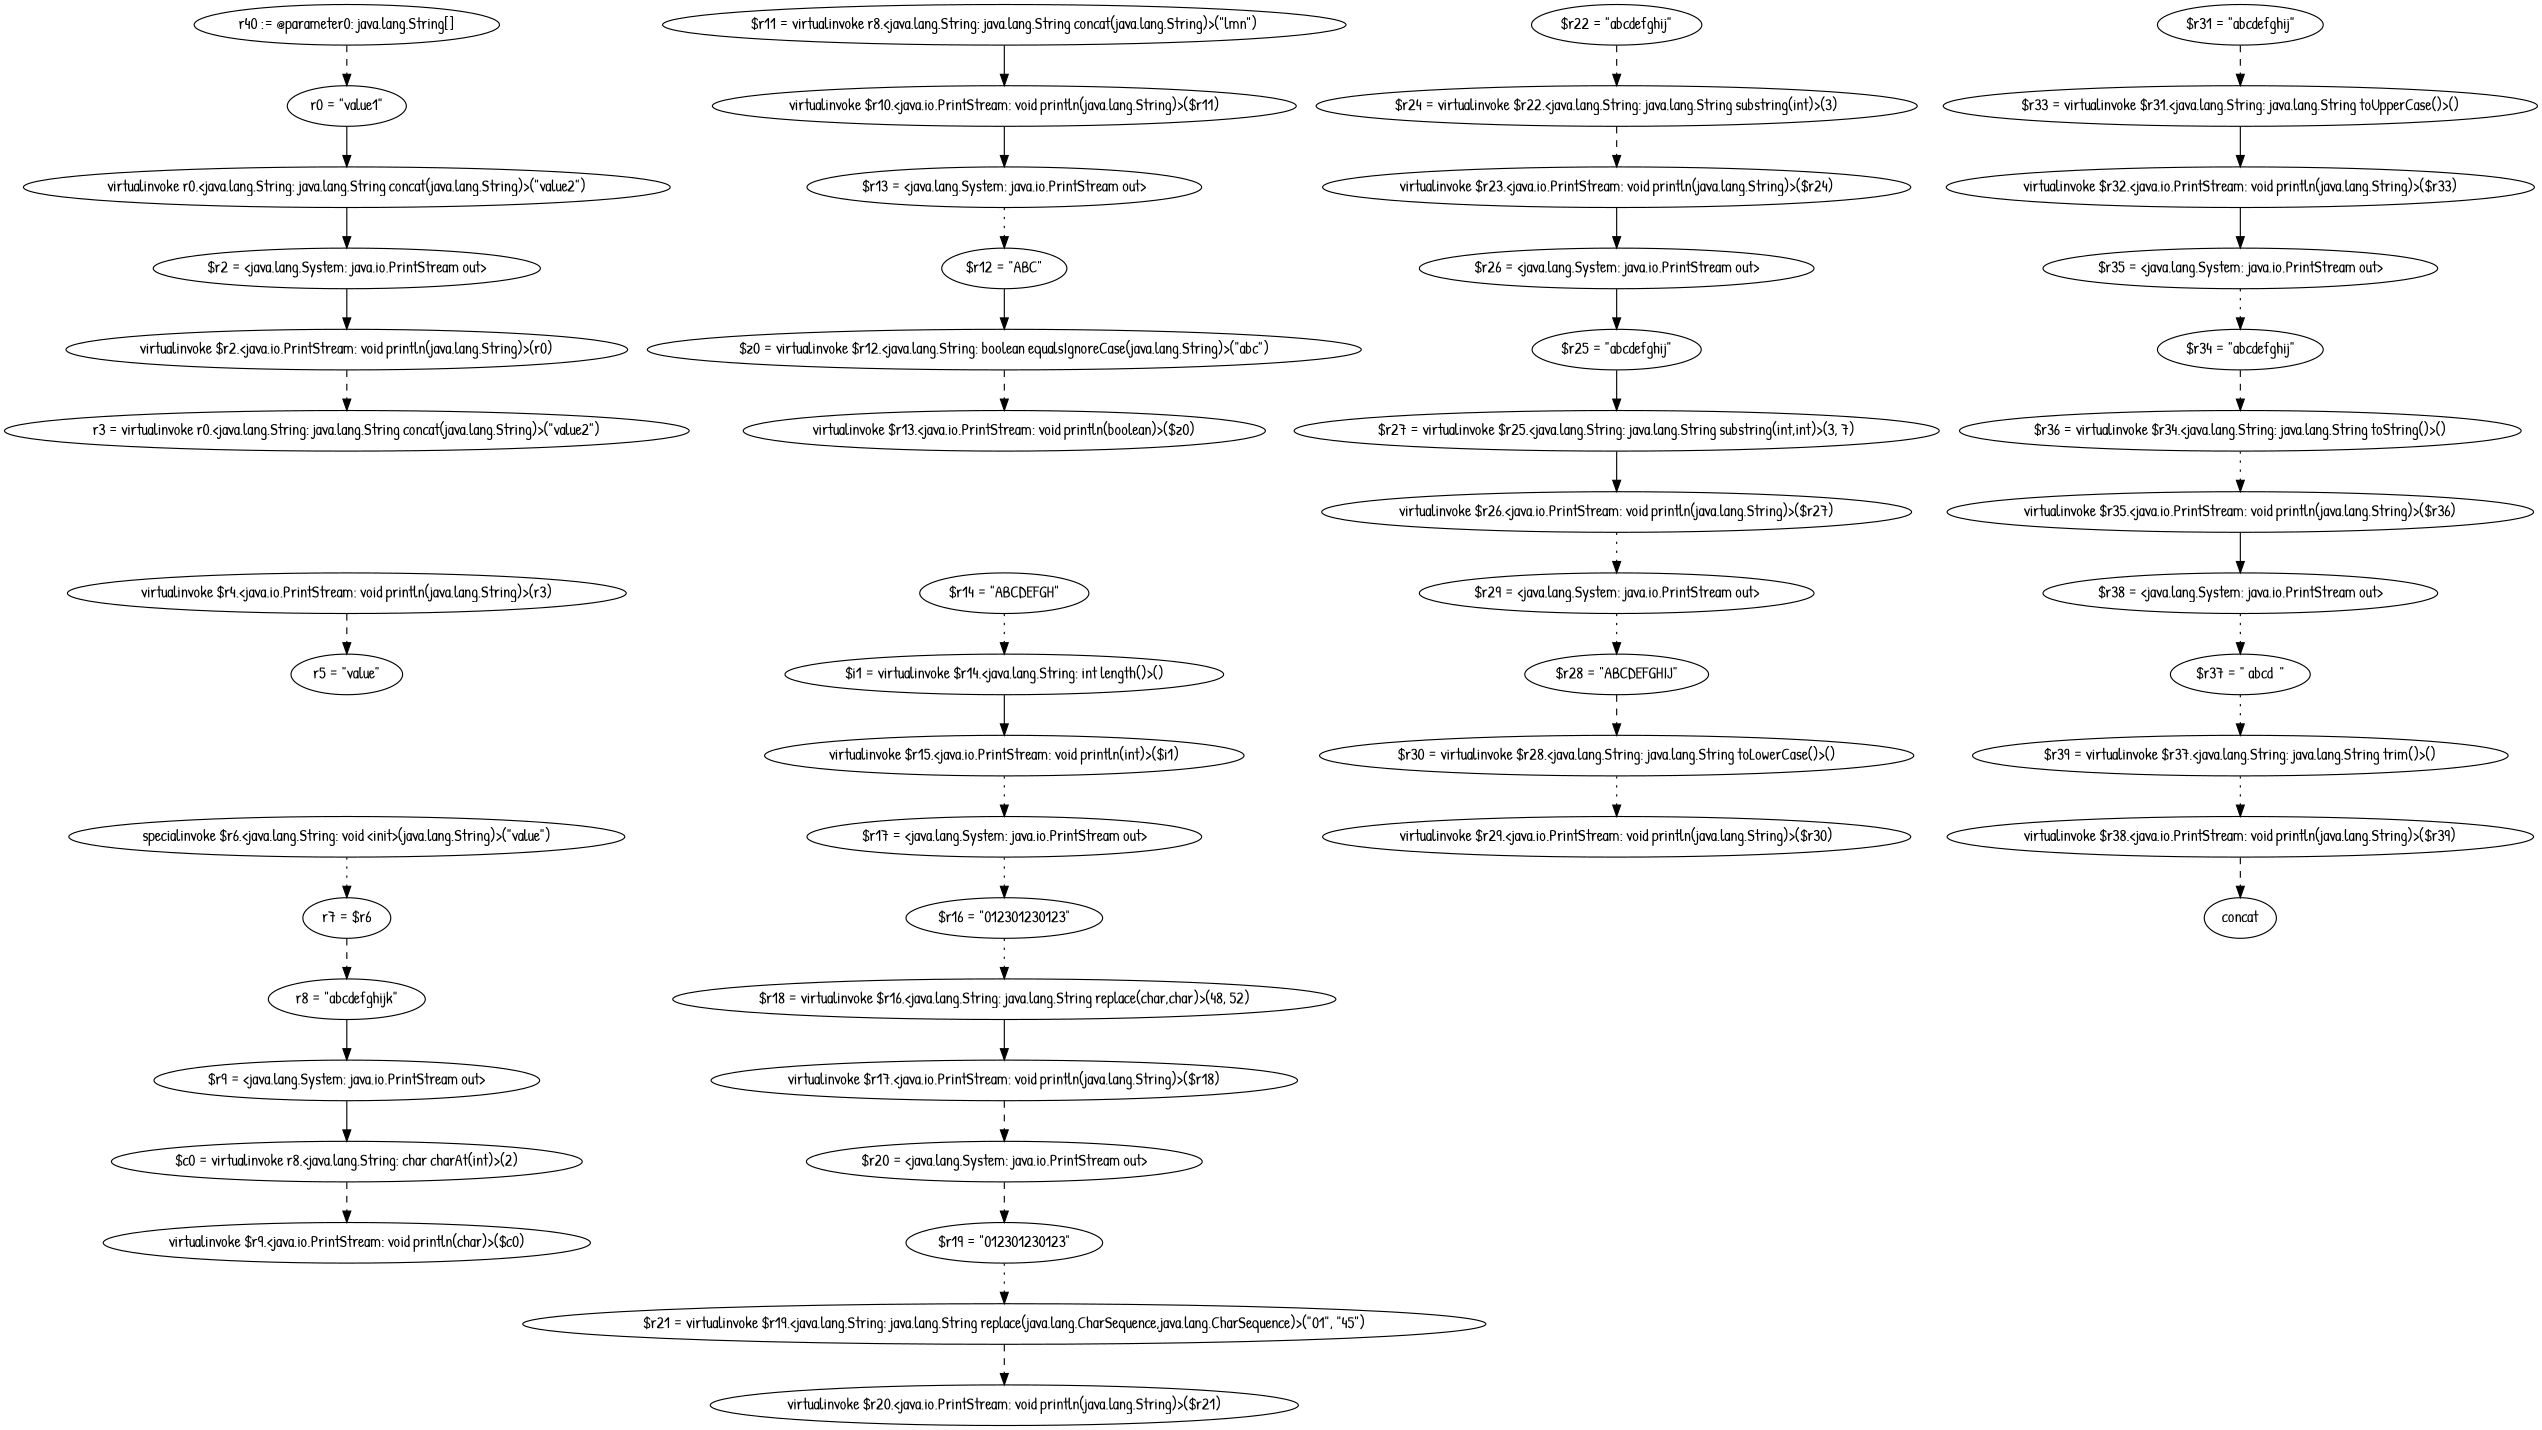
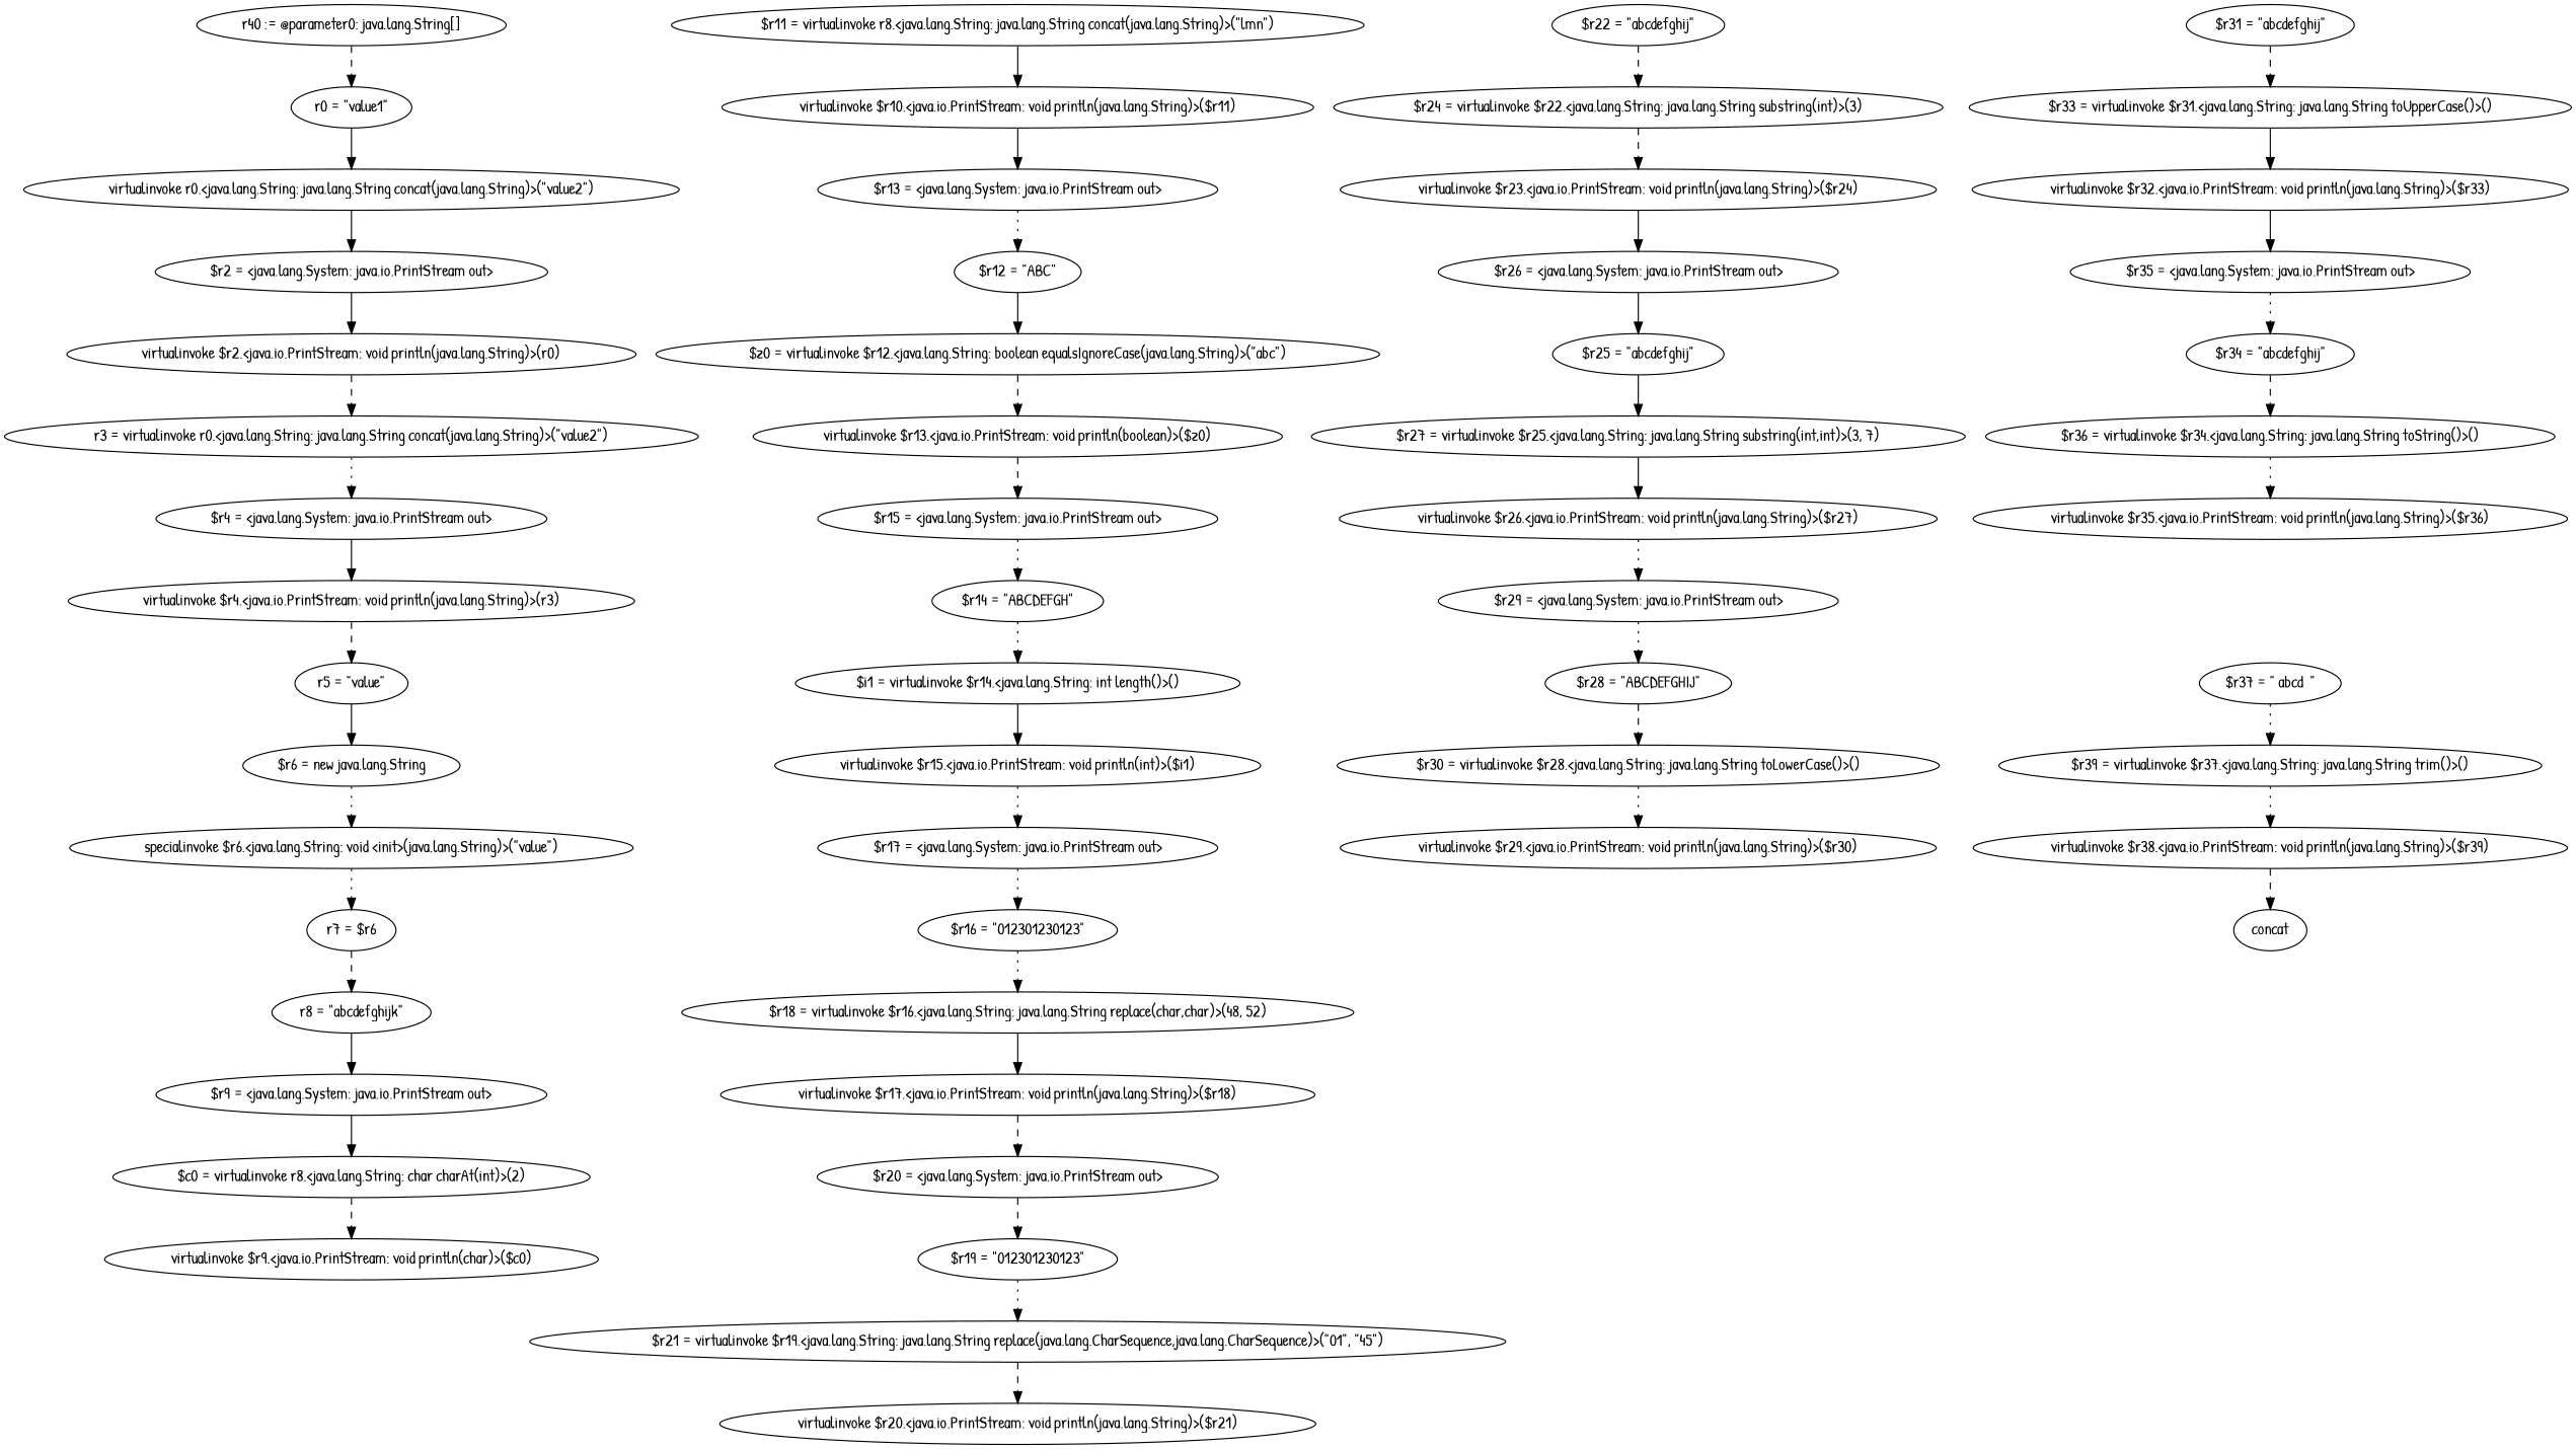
  digraph {
    fontname="Patrick Hand"
    node [fontname="Patrick Hand"]
    edge [fontname="Patrick Hand" style=solid]
    "r40 := @parameter0: java.lang.String[]"
    "r0 = \"value1\""
    "virtualinvoke r0.<java.lang.String: java.lang.String concat(java.lang.String)>(\"value2\")"
    "$r2 = <java.lang.System: java.io.PrintStream out>"
    "virtualinvoke $r2.<java.io.PrintStream: void println(java.lang.String)>(r0)"
    "r3 = virtualinvoke r0.<java.lang.String: java.lang.String concat(java.lang.String)>(\"value2\")"
+   "$r4 = <java.lang.System: java.io.PrintStream out>"
    "virtualinvoke $r4.<java.io.PrintStream: void println(java.lang.String)>(r3)"
    "r5 = \"value\""
+   "$r6 = new java.lang.String"
    "specialinvoke $r6.<java.lang.String: void <init>(java.lang.String)>(\"value\")"
    "r7 = $r6"
    "r8 = \"abcdefghijk\""
    "$r9 = <java.lang.System: java.io.PrintStream out>"
    "$c0 = virtualinvoke r8.<java.lang.String: char charAt(int)>(2)"
    "virtualinvoke $r9.<java.io.PrintStream: void println(char)>($c0)"
    "$r11 = virtualinvoke r8.<java.lang.String: java.lang.String concat(java.lang.String)>(\"lmn\")"
    "virtualinvoke $r10.<java.io.PrintStream: void println(java.lang.String)>($r11)"
    "$r13 = <java.lang.System: java.io.PrintStream out>"
    "$r12 = \"ABC\""
    "$z0 = virtualinvoke $r12.<java.lang.String: boolean equalsIgnoreCase(java.lang.String)>(\"abc\")"
    "virtualinvoke $r13.<java.io.PrintStream: void println(boolean)>($z0)"
+   "$r15 = <java.lang.System: java.io.PrintStream out>"
    "$r14 = \"ABCDEFGH\""
    "$i1 = virtualinvoke $r14.<java.lang.String: int length()>()"
    "virtualinvoke $r15.<java.io.PrintStream: void println(int)>($i1)"
    "$r17 = <java.lang.System: java.io.PrintStream out>"
    "$r16 = \"012301230123\""
    "$r18 = virtualinvoke $r16.<java.lang.String: java.lang.String replace(char,char)>(48, 52)"
    "virtualinvoke $r17.<java.io.PrintStream: void println(java.lang.String)>($r18)"
    "$r20 = <java.lang.System: java.io.PrintStream out>"
    "$r19 = \"012301230123\""
    "$r21 = virtualinvoke $r19.<java.lang.String: java.lang.String replace(java.lang.CharSequence,java.lang.CharSequence)>(\"01\", \"45\")"
    "virtualinvoke $r20.<java.io.PrintStream: void println(java.lang.String)>($r21)"
    "$r22 = \"abcdefghij\""
    "$r24 = virtualinvoke $r22.<java.lang.String: java.lang.String substring(int)>(3)"
    "virtualinvoke $r23.<java.io.PrintStream: void println(java.lang.String)>($r24)"
    "$r26 = <java.lang.System: java.io.PrintStream out>"
    "$r25 = \"abcdefghij\""
    "$r27 = virtualinvoke $r25.<java.lang.String: java.lang.String substring(int,int)>(3, 7)"
    "virtualinvoke $r26.<java.io.PrintStream: void println(java.lang.String)>($r27)"
    "$r29 = <java.lang.System: java.io.PrintStream out>"
    "$r28 = \"ABCDEFGHIJ\""
    "$r30 = virtualinvoke $r28.<java.lang.String: java.lang.String toLowerCase()>()"
    "virtualinvoke $r29.<java.io.PrintStream: void println(java.lang.String)>($r30)"
    "$r31 = \"abcdefghij\""
    "$r33 = virtualinvoke $r31.<java.lang.String: java.lang.String toUpperCase()>()"
    "virtualinvoke $r32.<java.io.PrintStream: void println(java.lang.String)>($r33)"
    "$r35 = <java.lang.System: java.io.PrintStream out>"
    "$r34 = \"abcdefghij\""
    "$r36 = virtualinvoke $r34.<java.lang.String: java.lang.String toString()>()"
    "virtualinvoke $r35.<java.io.PrintStream: void println(java.lang.String)>($r36)"
-   "$r38 = <java.lang.System: java.io.PrintStream out>"
    "$r37 = \" abcd  \""
    "$r39 = virtualinvoke $r37.<java.lang.String: java.lang.String trim()>()"
    "virtualinvoke $r38.<java.io.PrintStream: void println(java.lang.String)>($r39)"
    n57 [label=concat]
    "r40 := @parameter0: java.lang.String[]" -> "r0 = \"value1\"" [style=dashed]
    "r0 = \"value1\"" -> "virtualinvoke r0.<java.lang.String: java.lang.String concat(java.lang.String)>(\"value2\")"
    "virtualinvoke r0.<java.lang.String: java.lang.String concat(java.lang.String)>(\"value2\")" -> "$r2 = <java.lang.System: java.io.PrintStream out>"
    "$r2 = <java.lang.System: java.io.PrintStream out>" -> "virtualinvoke $r2.<java.io.PrintStream: void println(java.lang.String)>(r0)"
    "virtualinvoke $r2.<java.io.PrintStream: void println(java.lang.String)>(r0)" -> "r3 = virtualinvoke r0.<java.lang.String: java.lang.String concat(java.lang.String)>(\"value2\")" [style=dashed]
+   "r3 = virtualinvoke r0.<java.lang.String: java.lang.String concat(java.lang.String)>(\"value2\")" -> "$r4 = <java.lang.System: java.io.PrintStream out>" [style=dotted]
+   "$r4 = <java.lang.System: java.io.PrintStream out>" -> "virtualinvoke $r4.<java.io.PrintStream: void println(java.lang.String)>(r3)"
    "virtualinvoke $r4.<java.io.PrintStream: void println(java.lang.String)>(r3)" -> "r5 = \"value\"" [style=dashed]
+   "r5 = \"value\"" -> "$r6 = new java.lang.String"
+   "$r6 = new java.lang.String" -> "specialinvoke $r6.<java.lang.String: void <init>(java.lang.String)>(\"value\")" [style=dotted]
    "specialinvoke $r6.<java.lang.String: void <init>(java.lang.String)>(\"value\")" -> "r7 = $r6" [style=dotted]
    "r7 = $r6" -> "r8 = \"abcdefghijk\"" [style=dashed]
    "r8 = \"abcdefghijk\"" -> "$r9 = <java.lang.System: java.io.PrintStream out>"
    "$r9 = <java.lang.System: java.io.PrintStream out>" -> "$c0 = virtualinvoke r8.<java.lang.String: char charAt(int)>(2)"
    "$c0 = virtualinvoke r8.<java.lang.String: char charAt(int)>(2)" -> "virtualinvoke $r9.<java.io.PrintStream: void println(char)>($c0)" [style=dashed]
    "$r11 = virtualinvoke r8.<java.lang.String: java.lang.String concat(java.lang.String)>(\"lmn\")" -> "virtualinvoke $r10.<java.io.PrintStream: void println(java.lang.String)>($r11)"
    "virtualinvoke $r10.<java.io.PrintStream: void println(java.lang.String)>($r11)" -> "$r13 = <java.lang.System: java.io.PrintStream out>"
    "$r13 = <java.lang.System: java.io.PrintStream out>" -> "$r12 = \"ABC\"" [style=dotted]
    "$r12 = \"ABC\"" -> "$z0 = virtualinvoke $r12.<java.lang.String: boolean equalsIgnoreCase(java.lang.String)>(\"abc\")"
    "$z0 = virtualinvoke $r12.<java.lang.String: boolean equalsIgnoreCase(java.lang.String)>(\"abc\")" -> "virtualinvoke $r13.<java.io.PrintStream: void println(boolean)>($z0)" [style=dashed]
+   "virtualinvoke $r13.<java.io.PrintStream: void println(boolean)>($z0)" -> "$r15 = <java.lang.System: java.io.PrintStream out>" [style=dashed]
+   "$r15 = <java.lang.System: java.io.PrintStream out>" -> "$r14 = \"ABCDEFGH\"" [style=dotted]
    "$r14 = \"ABCDEFGH\"" -> "$i1 = virtualinvoke $r14.<java.lang.String: int length()>()" [style=dotted]
    "$i1 = virtualinvoke $r14.<java.lang.String: int length()>()" -> "virtualinvoke $r15.<java.io.PrintStream: void println(int)>($i1)"
    "virtualinvoke $r15.<java.io.PrintStream: void println(int)>($i1)" -> "$r17 = <java.lang.System: java.io.PrintStream out>" [style=dotted]
    "$r17 = <java.lang.System: java.io.PrintStream out>" -> "$r16 = \"012301230123\"" [style=dotted]
    "$r16 = \"012301230123\"" -> "$r18 = virtualinvoke $r16.<java.lang.String: java.lang.String replace(char,char)>(48, 52)" [style=dotted]
    "$r18 = virtualinvoke $r16.<java.lang.String: java.lang.String replace(char,char)>(48, 52)" -> "virtualinvoke $r17.<java.io.PrintStream: void println(java.lang.String)>($r18)"
    "virtualinvoke $r17.<java.io.PrintStream: void println(java.lang.String)>($r18)" -> "$r20 = <java.lang.System: java.io.PrintStream out>" [style=dashed]
    "$r20 = <java.lang.System: java.io.PrintStream out>" -> "$r19 = \"012301230123\"" [style=dashed]
    "$r19 = \"012301230123\"" -> "$r21 = virtualinvoke $r19.<java.lang.String: java.lang.String replace(java.lang.CharSequence,java.lang.CharSequence)>(\"01\", \"45\")" [style=dotted]
    "$r21 = virtualinvoke $r19.<java.lang.String: java.lang.String replace(java.lang.CharSequence,java.lang.CharSequence)>(\"01\", \"45\")" -> "virtualinvoke $r20.<java.io.PrintStream: void println(java.lang.String)>($r21)" [style=dashed]
    "$r22 = \"abcdefghij\"" -> "$r24 = virtualinvoke $r22.<java.lang.String: java.lang.String substring(int)>(3)" [style=dashed]
    "$r24 = virtualinvoke $r22.<java.lang.String: java.lang.String substring(int)>(3)" -> "virtualinvoke $r23.<java.io.PrintStream: void println(java.lang.String)>($r24)" [style=dashed]
    "virtualinvoke $r23.<java.io.PrintStream: void println(java.lang.String)>($r24)" -> "$r26 = <java.lang.System: java.io.PrintStream out>"
    "$r26 = <java.lang.System: java.io.PrintStream out>" -> "$r25 = \"abcdefghij\""
    "$r25 = \"abcdefghij\"" -> "$r27 = virtualinvoke $r25.<java.lang.String: java.lang.String substring(int,int)>(3, 7)"
    "$r27 = virtualinvoke $r25.<java.lang.String: java.lang.String substring(int,int)>(3, 7)" -> "virtualinvoke $r26.<java.io.PrintStream: void println(java.lang.String)>($r27)"
    "virtualinvoke $r26.<java.io.PrintStream: void println(java.lang.String)>($r27)" -> "$r29 = <java.lang.System: java.io.PrintStream out>" [style=dotted]
    "$r29 = <java.lang.System: java.io.PrintStream out>" -> "$r28 = \"ABCDEFGHIJ\"" [style=dotted]
    "$r28 = \"ABCDEFGHIJ\"" -> "$r30 = virtualinvoke $r28.<java.lang.String: java.lang.String toLowerCase()>()" [style=dashed]
    "$r30 = virtualinvoke $r28.<java.lang.String: java.lang.String toLowerCase()>()" -> "virtualinvoke $r29.<java.io.PrintStream: void println(java.lang.String)>($r30)" [style=dotted]
    "$r31 = \"abcdefghij\"" -> "$r33 = virtualinvoke $r31.<java.lang.String: java.lang.String toUpperCase()>()" [style=dashed]
    "$r33 = virtualinvoke $r31.<java.lang.String: java.lang.String toUpperCase()>()" -> "virtualinvoke $r32.<java.io.PrintStream: void println(java.lang.String)>($r33)"
    "virtualinvoke $r32.<java.io.PrintStream: void println(java.lang.String)>($r33)" -> "$r35 = <java.lang.System: java.io.PrintStream out>"
    "$r35 = <java.lang.System: java.io.PrintStream out>" -> "$r34 = \"abcdefghij\"" [style=dotted]
    "$r34 = \"abcdefghij\"" -> "$r36 = virtualinvoke $r34.<java.lang.String: java.lang.String toString()>()" [style=dashed]
    "$r36 = virtualinvoke $r34.<java.lang.String: java.lang.String toString()>()" -> "virtualinvoke $r35.<java.io.PrintStream: void println(java.lang.String)>($r36)" [style=dotted]
-   "virtualinvoke $r35.<java.io.PrintStream: void println(java.lang.String)>($r36)" -> "$r38 = <java.lang.System: java.io.PrintStream out>"
-   "$r38 = <java.lang.System: java.io.PrintStream out>" -> "$r37 = \" abcd  \"" [style=dotted]
    "$r37 = \" abcd  \"" -> "$r39 = virtualinvoke $r37.<java.lang.String: java.lang.String trim()>()" [style=dotted]
    "$r39 = virtualinvoke $r37.<java.lang.String: java.lang.String trim()>()" -> "virtualinvoke $r38.<java.io.PrintStream: void println(java.lang.String)>($r39)" [style=dotted]
    "virtualinvoke $r38.<java.io.PrintStream: void println(java.lang.String)>($r39)" -> n57 [style=dashed]
  }
